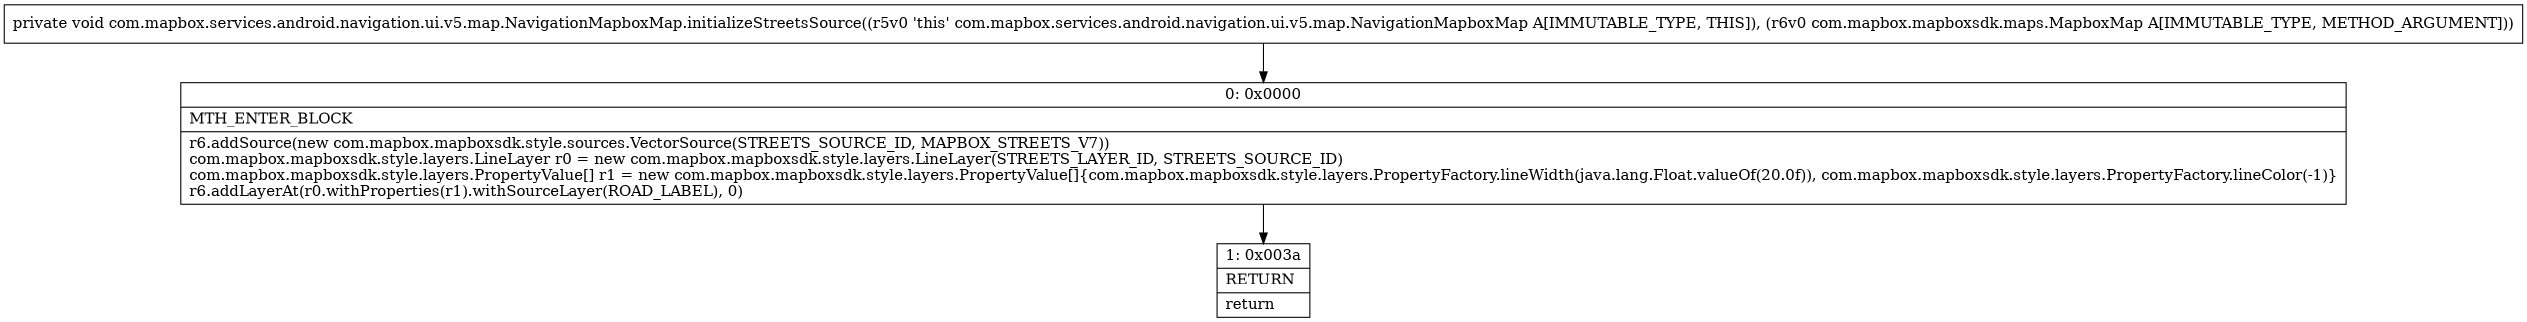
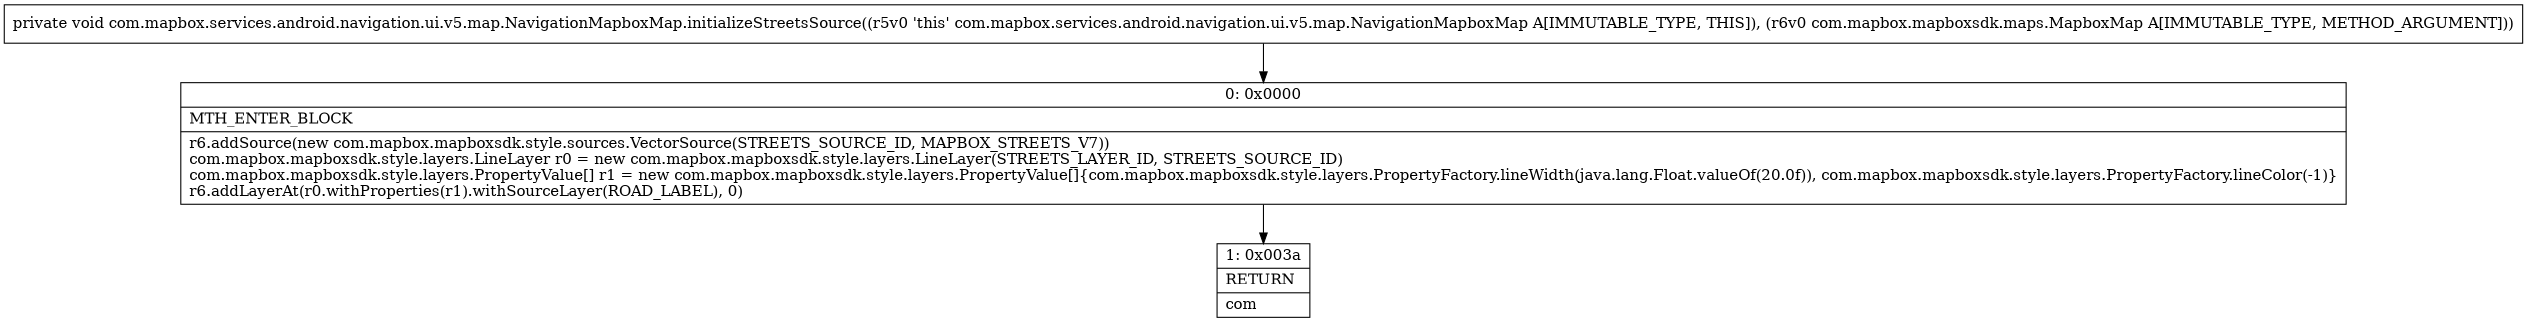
  digraph {
    node [shape=record]
    n1 [label="{0\:\ 0x0000|MTH_ENTER_BLOCK\l|r6.addSource(new com.mapbox.mapboxsdk.style.sources.VectorSource(STREETS_SOURCE_ID, MAPBOX_STREETS_V7))\lcom.mapbox.mapboxsdk.style.layers.LineLayer r0 = new com.mapbox.mapboxsdk.style.layers.LineLayer(STREETS_LAYER_ID, STREETS_SOURCE_ID)\lcom.mapbox.mapboxsdk.style.layers.PropertyValue[] r1 = new com.mapbox.mapboxsdk.style.layers.PropertyValue[]\{com.mapbox.mapboxsdk.style.layers.PropertyFactory.lineWidth(java.lang.Float.valueOf(20.0f)), com.mapbox.mapboxsdk.style.layers.PropertyFactory.lineColor(\-1)\}\lr6.addLayerAt(r0.withProperties(r1).withSourceLayer(ROAD_LABEL), 0)\l}"]
-   n2 [label="{1\:\ 0x003a|RETURN\l|return\l}"]
+   n2 [label="{1\:\ 0x003a|RETURN\l|com\l}"]
    n3 [label="{private void com.mapbox.services.android.navigation.ui.v5.map.NavigationMapboxMap.initializeStreetsSource((r5v0 'this' com.mapbox.services.android.navigation.ui.v5.map.NavigationMapboxMap A[IMMUTABLE_TYPE, THIS]), (r6v0 com.mapbox.mapboxsdk.maps.MapboxMap A[IMMUTABLE_TYPE, METHOD_ARGUMENT])) }"]
    n1 -> n2
    n3 -> n1
  }
